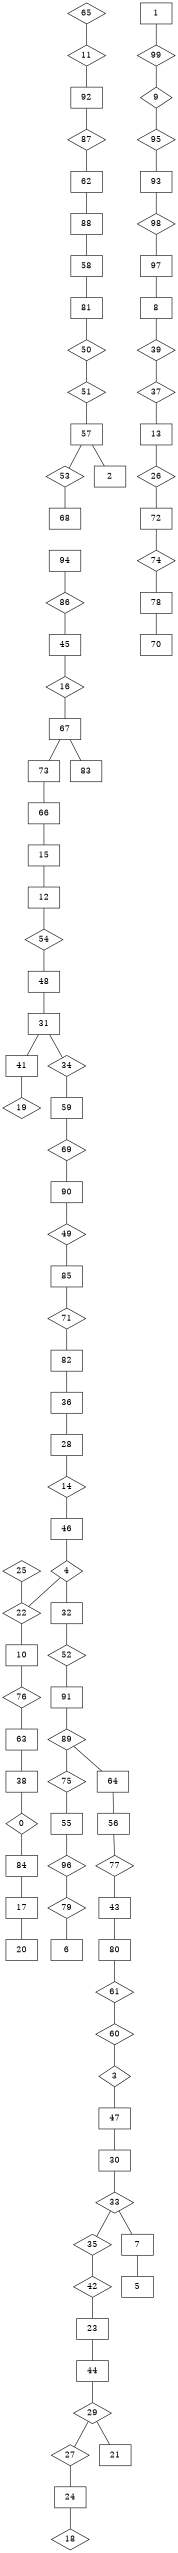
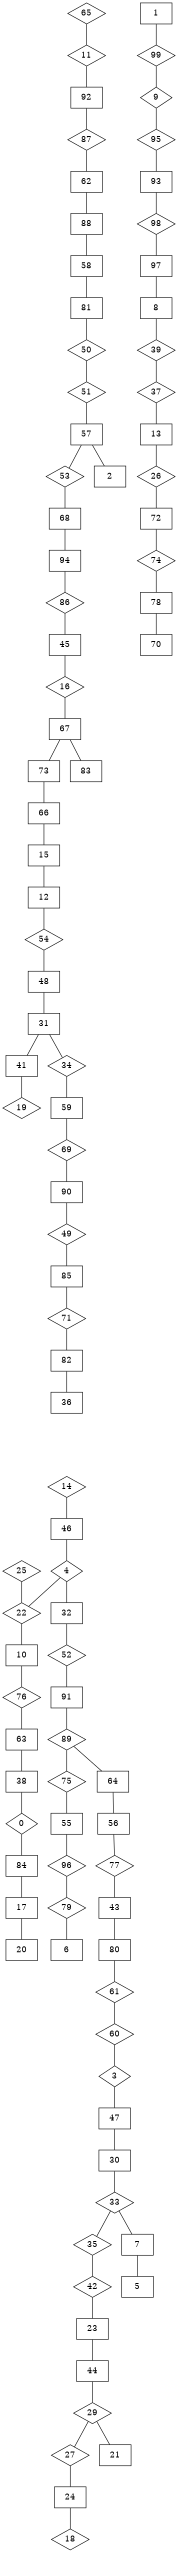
  graph {
    node [shape=box]
    50 [shape=diamond]
    81
    51 [shape=diamond]
    57
    87 [shape=diamond]
    92
    62
    88
    98 [shape=diamond]
    97
    8
    39 [shape=diamond]
    58
    11 [shape=diamond]
    26 [shape=diamond]
    13
    72
    74 [shape=diamond]
    65 [shape=diamond]
    9 [shape=diamond]
    95 [shape=diamond]
    93
    99 [shape=diamond]
    37 [shape=diamond]
    78
    70
    53 [shape=diamond]
    2
    68
    94
    86 [shape=diamond]
    45
    16 [shape=diamond]
    67
    1
    71 [shape=diamond]
    85
    82
    36
    73
    83
    61 [shape=diamond]
    60 [shape=diamond]
    3 [shape=diamond]
    47
    22 [shape=diamond]
    10
    76 [shape=diamond]
    63
-   28
    66
    30
    38
    75 [shape=diamond]
    55
    96 [shape=diamond]
    79 [shape=diamond]
    14 [shape=diamond]
    15
    33 [shape=diamond]
    0 [shape=diamond]
    46
    12
    35 [shape=diamond]
    7
    84
    4 [shape=diamond]
    54 [shape=diamond]
    42 [shape=diamond]
    5
    17
    32
    48
    23
    20
    52 [shape=diamond]
    25 [shape=diamond]
    31
    44
    91
    41
    34 [shape=diamond]
    29 [shape=diamond]
    89 [shape=diamond]
    27 [shape=diamond]
    21
    19 [shape=diamond]
    59
    64
    24
    56
    18 [shape=diamond]
    69 [shape=diamond]
    77 [shape=diamond]
    90
    43
    49 [shape=diamond]
    80
    6
    50 -- 51
    81 -- 50
    51 -- 57
    57 -- 53
    57 -- 2
    87 -- 62
    92 -- 87
    62 -- 88
    88 -- 58
    98 -- 97
    97 -- 8
    8 -- 39
    39 -- 37
    58 -- 81
    11 -- 92
    26 -- 72
    13 -- 26
    72 -- 74
    74 -- 78
    65 -- 11
    9 -- 95
    95 -- 93
    93 -- 98
    99 -- 9
    37 -- 13
    78 -- 70
    53 -- 68
+   68 -- 94
    94 -- 86
    86 -- 45
    45 -- 16
    16 -- 67
    67 -- 73
    67 -- 83
    1 -- 99
    71 -- 82
    85 -- 71
    82 -- 36
-   36 -- 28
    73 -- 66
    61 -- 60
    60 -- 3
    3 -- 47
    47 -- 30
    22 -- 10
    10 -- 76
    76 -- 63
    63 -- 38
-   28 -- 14
    66 -- 15
    30 -- 33
    38 -- 0
    75 -- 55
    55 -- 96
    96 -- 79
    79 -- 6
    14 -- 46
    15 -- 12
    33 -- 35
    33 -- 7
    0 -- 84
    46 -- 4
    12 -- 54
    35 -- 42
    7 -- 5
    84 -- 17
    4 -- 22
    4 -- 32
    54 -- 48
    42 -- 23
    17 -- 20
    32 -- 52
    48 -- 31
    23 -- 44
    52 -- 91
    25 -- 22
    31 -- 41
    31 -- 34
    44 -- 29
    91 -- 89
    41 -- 19
    34 -- 59
    29 -- 27
    29 -- 21
    89 -- 75
    89 -- 64
    27 -- 24
    59 -- 69
    64 -- 56
    24 -- 18
    56 -- 77
    69 -- 90
    77 -- 43
    90 -- 49
    43 -- 80
    49 -- 85
    80 -- 61
  }
